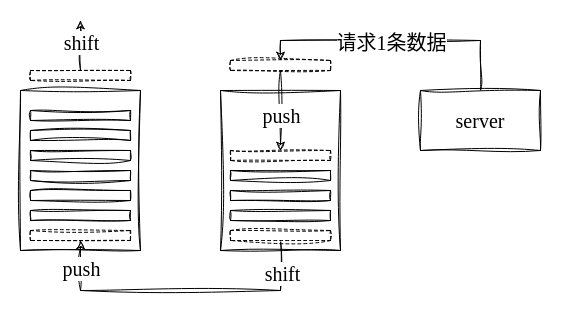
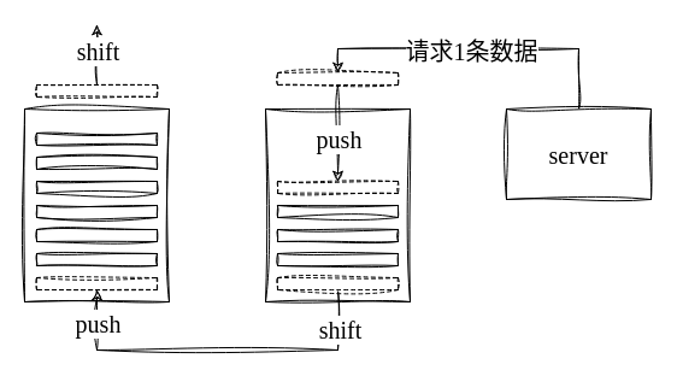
  <mxCell id="0" />
  <mxCell id="1" parent="0" />
  <mxCell id="2" value="" style="rounded=0;whiteSpace=wrap;html=1;sketch=1;hachureGap=4;jiggle=2;curveFitting=1;fontFamily=Architects Daughter;fontSource=https%3A%2F%2Ffonts.googleapis.com%2Fcss%3Ffamily%3DArchitects%2BDaughter;fontSize=20;" vertex="1" parent="1"><mxGeometry x="20" y="90" width="120" height="160" as="geometry" /></mxCell>
  <mxCell id="3" value="" style="rounded=0;whiteSpace=wrap;html=1;sketch=1;hachureGap=4;jiggle=2;curveFitting=1;fontFamily=Architects Daughter;fontSource=https%3A%2F%2Ffonts.googleapis.com%2Fcss%3Ffamily%3DArchitects%2BDaughter;fontSize=20;" vertex="1" parent="1"><mxGeometry x="220" y="90" width="120" height="160" as="geometry" /></mxCell>
  <mxCell id="4" value="" style="rounded=0;whiteSpace=wrap;html=1;sketch=1;hachureGap=4;jiggle=2;curveFitting=1;fontFamily=Architects Daughter;fontSource=https%3A%2F%2Ffonts.googleapis.com%2Fcss%3Ffamily%3DArchitects%2BDaughter;fontSize=20;dashed=1;" vertex="1" parent="1"><mxGeometry x="30" y="230" width="100" height="10" as="geometry" /></mxCell>
  <mxCell id="5" value="" style="rounded=0;whiteSpace=wrap;html=1;sketch=1;hachureGap=4;jiggle=2;curveFitting=1;fontFamily=Architects Daughter;fontSource=https%3A%2F%2Ffonts.googleapis.com%2Fcss%3Ffamily%3DArchitects%2BDaughter;fontSize=20;" vertex="1" parent="1"><mxGeometry x="30" y="210" width="100" height="10" as="geometry" /></mxCell>
  <mxCell id="6" style="edgeStyle=orthogonalEdgeStyle;rounded=0;sketch=1;hachureGap=4;jiggle=2;curveFitting=1;orthogonalLoop=1;jettySize=auto;html=1;entryX=0.5;entryY=1;entryDx=0;entryDy=0;fontFamily=Architects Daughter;fontSource=https%3A%2F%2Ffonts.googleapis.com%2Fcss%3Ffamily%3DArchitects%2BDaughter;fontSize=16;" edge="1" parent="1" source="9" target="4"><mxGeometry relative="1" as="geometry"><Array as="points"><mxPoint x="280" y="290" /><mxPoint x="80" y="290" /></Array></mxGeometry></mxCell>
  <mxCell id="7" value="shift" style="edgeLabel;html=1;align=center;verticalAlign=middle;resizable=0;points=[];fontSize=20;fontFamily=Architects Daughter;" vertex="1" connectable="0" parent="6"><mxGeometry x="-0.786" y="1" relative="1" as="geometry"><mxPoint as="offset" /></mxGeometry></mxCell>
  <mxCell id="8" value="push" style="edgeLabel;html=1;align=center;verticalAlign=middle;resizable=0;points=[];fontSize=20;fontFamily=Architects Daughter;" vertex="1" connectable="0" parent="6"><mxGeometry x="0.823" relative="1" as="geometry"><mxPoint as="offset" /></mxGeometry></mxCell>
  <mxCell id="9" value="" style="rounded=0;whiteSpace=wrap;html=1;sketch=1;hachureGap=4;jiggle=2;curveFitting=1;fontFamily=Architects Daughter;fontSource=https%3A%2F%2Ffonts.googleapis.com%2Fcss%3Ffamily%3DArchitects%2BDaughter;fontSize=20;dashed=1;" vertex="1" parent="1"><mxGeometry x="230" y="230" width="100" height="10" as="geometry" /></mxCell>
  <mxCell id="10" value="" style="rounded=0;whiteSpace=wrap;html=1;sketch=1;hachureGap=4;jiggle=2;curveFitting=1;fontFamily=Architects Daughter;fontSource=https%3A%2F%2Ffonts.googleapis.com%2Fcss%3Ffamily%3DArchitects%2BDaughter;fontSize=20;" vertex="1" parent="1"><mxGeometry x="230" y="210" width="100" height="10" as="geometry" /></mxCell>
  <mxCell id="11" value="" style="rounded=0;whiteSpace=wrap;html=1;sketch=1;hachureGap=4;jiggle=2;curveFitting=1;fontFamily=Architects Daughter;fontSource=https%3A%2F%2Ffonts.googleapis.com%2Fcss%3Ffamily%3DArchitects%2BDaughter;fontSize=20;" vertex="1" parent="1"><mxGeometry x="230" y="190" width="100" height="10" as="geometry" /></mxCell>
  <mxCell id="12" value="" style="rounded=0;whiteSpace=wrap;html=1;sketch=1;hachureGap=4;jiggle=2;curveFitting=1;fontFamily=Architects Daughter;fontSource=https%3A%2F%2Ffonts.googleapis.com%2Fcss%3Ffamily%3DArchitects%2BDaughter;fontSize=20;" vertex="1" parent="1"><mxGeometry x="230" y="170" width="100" height="10" as="geometry" /></mxCell>
  <mxCell id="13" style="edgeStyle=orthogonalEdgeStyle;rounded=0;sketch=1;hachureGap=4;jiggle=2;curveFitting=1;orthogonalLoop=1;jettySize=auto;html=1;exitX=0.5;exitY=0;exitDx=0;exitDy=0;entryX=0.5;entryY=0;entryDx=0;entryDy=0;fontFamily=Architects Daughter;fontSource=https%3A%2F%2Ffonts.googleapis.com%2Fcss%3Ffamily%3DArchitects%2BDaughter;fontSize=16;" edge="1" parent="1" source="15" target="18"><mxGeometry relative="1" as="geometry" /></mxCell>
  <mxCell id="14" value="请求1条数据" style="edgeLabel;html=1;align=center;verticalAlign=middle;resizable=0;points=[];fontSize=20;fontFamily=Architects Daughter;" vertex="1" connectable="0" parent="13"><mxGeometry x="0.035" y="1" relative="1" as="geometry"><mxPoint as="offset" /></mxGeometry></mxCell>
- <mxCell id="15" value="server" style="rounded=0;whiteSpace=wrap;html=1;sketch=1;hachureGap=4;jiggle=2;curveFitting=1;fontFamily=Architects Daughter;fontSource=https%3A%2F%2Ffonts.googleapis.com%2Fcss%3Ffamily%3DArchitects%2BDaughter;fontSize=20;" vertex="1" parent="1"><mxGeometry x="420" y="90" width="120" height="60" as="geometry" /></mxCell>
+ <mxCell id="15" value="server" style="rounded=0;whiteSpace=wrap;html=1;sketch=1;hachureGap=4;jiggle=2;curveFitting=1;fontFamily=Architects Daughter;fontSource=https%3A%2F%2Ffonts.googleapis.com%2Fcss%3Ffamily%3DArchitects%2BDaughter;fontSize=20;" vertex="1" parent="1"><mxGeometry x="420" y="90" width="120" height="75" as="geometry" /></mxCell>
  <mxCell id="16" style="edgeStyle=orthogonalEdgeStyle;rounded=0;sketch=1;hachureGap=4;jiggle=2;curveFitting=1;orthogonalLoop=1;jettySize=auto;html=1;entryX=0.5;entryY=0;entryDx=0;entryDy=0;fontFamily=Architects Daughter;fontSource=https%3A%2F%2Ffonts.googleapis.com%2Fcss%3Ffamily%3DArchitects%2BDaughter;fontSize=16;" edge="1" parent="1" source="18" target="19"><mxGeometry relative="1" as="geometry" /></mxCell>
  <mxCell id="17" value="push" style="edgeLabel;html=1;align=center;verticalAlign=middle;resizable=0;points=[];fontSize=20;fontFamily=Architects Daughter;" vertex="1" connectable="0" parent="16"><mxGeometry x="0.098" relative="1" as="geometry"><mxPoint as="offset" /></mxGeometry></mxCell>
  <mxCell id="18" value="" style="rounded=0;whiteSpace=wrap;html=1;sketch=1;hachureGap=4;jiggle=2;curveFitting=1;fontFamily=Architects Daughter;fontSource=https%3A%2F%2Ffonts.googleapis.com%2Fcss%3Ffamily%3DArchitects%2BDaughter;fontSize=20;dashed=1;" vertex="1" parent="1"><mxGeometry x="230" y="60" width="100" height="10" as="geometry" /></mxCell>
  <mxCell id="19" value="" style="rounded=0;whiteSpace=wrap;html=1;sketch=1;hachureGap=4;jiggle=2;curveFitting=1;fontFamily=Architects Daughter;fontSource=https%3A%2F%2Ffonts.googleapis.com%2Fcss%3Ffamily%3DArchitects%2BDaughter;fontSize=20;dashed=1;" vertex="1" parent="1"><mxGeometry x="230" y="150" width="100" height="10" as="geometry" /></mxCell>
  <mxCell id="20" value="" style="rounded=0;whiteSpace=wrap;html=1;sketch=1;hachureGap=4;jiggle=2;curveFitting=1;fontFamily=Architects Daughter;fontSource=https%3A%2F%2Ffonts.googleapis.com%2Fcss%3Ffamily%3DArchitects%2BDaughter;fontSize=20;" vertex="1" parent="1"><mxGeometry x="30" y="190" width="100" height="10" as="geometry" /></mxCell>
  <mxCell id="21" value="" style="rounded=0;whiteSpace=wrap;html=1;sketch=1;hachureGap=4;jiggle=2;curveFitting=1;fontFamily=Architects Daughter;fontSource=https%3A%2F%2Ffonts.googleapis.com%2Fcss%3Ffamily%3DArchitects%2BDaughter;fontSize=20;" vertex="1" parent="1"><mxGeometry x="30" y="170" width="100" height="10" as="geometry" /></mxCell>
  <mxCell id="22" value="" style="rounded=0;whiteSpace=wrap;html=1;sketch=1;hachureGap=4;jiggle=2;curveFitting=1;fontFamily=Architects Daughter;fontSource=https%3A%2F%2Ffonts.googleapis.com%2Fcss%3Ffamily%3DArchitects%2BDaughter;fontSize=20;" vertex="1" parent="1"><mxGeometry x="30" y="150" width="100" height="10" as="geometry" /></mxCell>
  <mxCell id="23" value="" style="rounded=0;whiteSpace=wrap;html=1;sketch=1;hachureGap=4;jiggle=2;curveFitting=1;fontFamily=Architects Daughter;fontSource=https%3A%2F%2Ffonts.googleapis.com%2Fcss%3Ffamily%3DArchitects%2BDaughter;fontSize=20;" vertex="1" parent="1"><mxGeometry x="30" y="130" width="100" height="10" as="geometry" /></mxCell>
  <mxCell id="24" value="" style="rounded=0;whiteSpace=wrap;html=1;sketch=1;hachureGap=4;jiggle=2;curveFitting=1;fontFamily=Architects Daughter;fontSource=https%3A%2F%2Ffonts.googleapis.com%2Fcss%3Ffamily%3DArchitects%2BDaughter;fontSize=20;" vertex="1" parent="1"><mxGeometry x="30" y="110" width="100" height="10" as="geometry" /></mxCell>
  <mxCell id="25" style="edgeStyle=orthogonalEdgeStyle;rounded=0;sketch=1;hachureGap=4;jiggle=2;curveFitting=1;orthogonalLoop=1;jettySize=auto;html=1;exitX=0.5;exitY=0;exitDx=0;exitDy=0;fontFamily=Architects Daughter;fontSource=https%3A%2F%2Ffonts.googleapis.com%2Fcss%3Ffamily%3DArchitects%2BDaughter;fontSize=16;" edge="1" parent="1" source="27"><mxGeometry relative="1" as="geometry"><mxPoint x="80" y="20" as="targetPoint" /></mxGeometry></mxCell>
  <mxCell id="26" value="shift" style="edgeLabel;html=1;align=center;verticalAlign=middle;resizable=0;points=[];fontSize=20;fontFamily=Architects Daughter;" vertex="1" connectable="0" parent="25"><mxGeometry x="0.133" y="1" relative="1" as="geometry"><mxPoint x="1" as="offset" /></mxGeometry></mxCell>
  <mxCell id="27" value="" style="rounded=0;whiteSpace=wrap;html=1;sketch=1;hachureGap=4;jiggle=2;curveFitting=1;fontFamily=Architects Daughter;fontSource=https%3A%2F%2Ffonts.googleapis.com%2Fcss%3Ffamily%3DArchitects%2BDaughter;fontSize=20;dashed=1;" vertex="1" parent="1"><mxGeometry x="30" y="70" width="100" height="10" as="geometry" /></mxCell>
